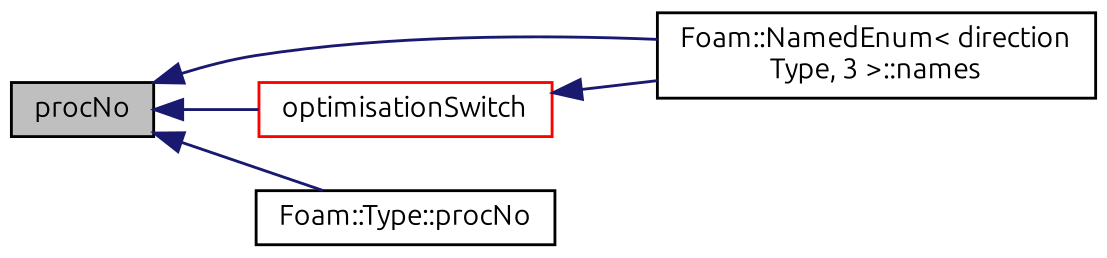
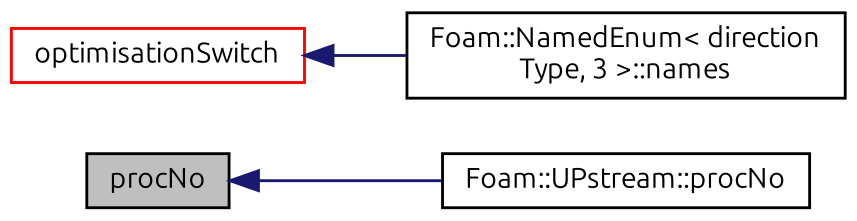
  digraph {
    fontname=Ubuntu
    rankdir=LR
    node [color=black fontname=Ubuntu fontsize=10 shape=record]
    edge [color=midnightblue dir=back fontname=Ubuntu fontsize=10 labelfontname=Helvetica labelfontsize=10 style=solid]
    n1 [fillcolor=grey75 fontcolor=black height=0.2 label=procNo style=filled width=0.4]
    n2 [height=0.2 label="Foam::NamedEnum\< direction\lType, 3 \>::names" width=0.4]
    n3 [color=red height=0.2 label=optimisationSwitch width=0.4]
-   n4 [height=0.2 label="Foam::Type::procNo" width=0.4]
-   n1 -> n2
-   n1 -> n3
+   n4 [height=0.2 label="Foam::UPstream::procNo" width=0.4]
    n1 -> n4
    n3 -> n2
  }
